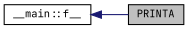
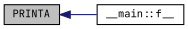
  digraph {
    rankdir=LR
    fontname="JetBrains Mono"
    node [color=black fontname="JetBrains Mono" fontsize=10 shape=record style=filled]
    n1 [fillcolor=grey75 fontcolor=black height=0.2 label=PRINTA width=0.4]
    n2 [fillcolor=white height=0.2 label="__main::f__" width=0.4]
-   n2 -> n1 [color=midnightblue dir=back fontname="JetBrains Mono" fontsize=10 labelfontname=FreeSans labelfontsize=10 style=solid]
+   n1 -> n2 [color=midnightblue dir=back fontname="JetBrains Mono" fontsize=10 labelfontname=FreeSans labelfontsize=10 style=solid]
  }
